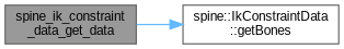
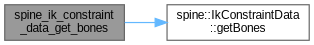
  digraph {
    rankdir=LR
    fontname="Liberation Sans"
    node [fontname="Liberation Sans" fontsize=10 shape=box style=filled]
-   n1 [color=gray40 fillcolor=grey60 fontcolor=black height=0.2 label="spine_ik_constraint\l_data_get_data" width=0.4]
+   n1 [color=gray40 fillcolor=grey60 fontcolor=black height=0.2 label="spine_ik_constraint\l_data_get_bones" width=0.4]
    n2 [color=grey40 fillcolor=white height=0.2 label="spine::IkConstraintData\l::getBones" width=0.4]
    n1 -> n2 [color=steelblue1 fontname="Liberation Sans" fontsize=10 labelfontname=Helvetica labelfontsize=10 style=solid]
  }
